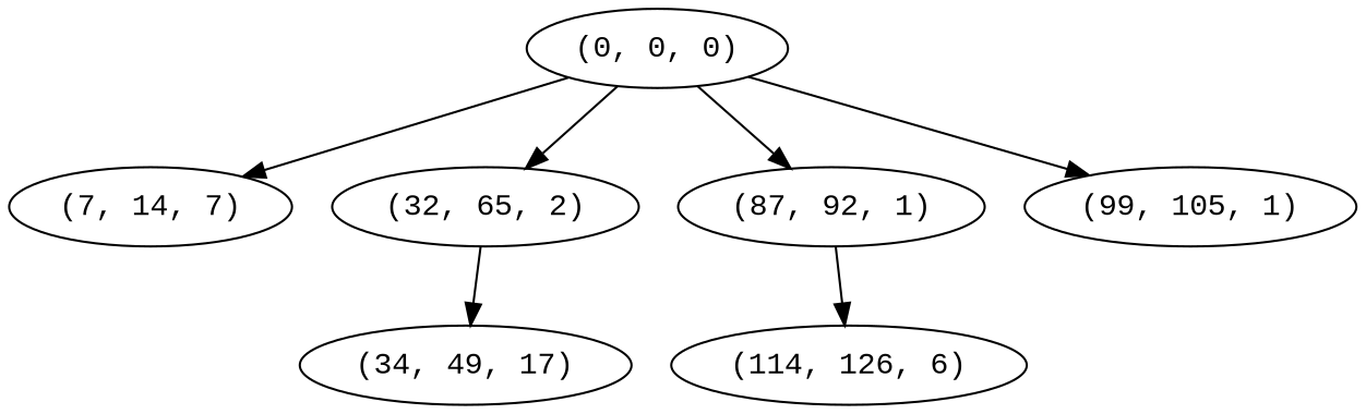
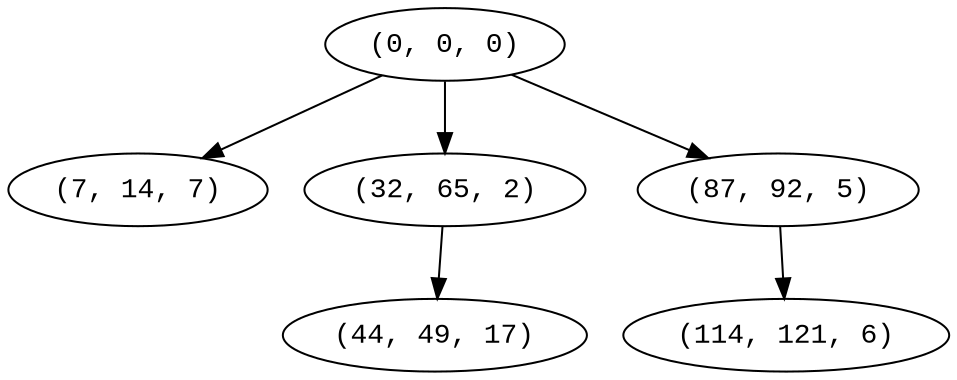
  digraph {
    fontname="Liberation Mono"
    node [fontname="Liberation Mono"]
    edge [fontname="Liberation Mono"]
    n1 [label="(7, 14, 7)"]
    "(0, 0, 0)"
    n3 [label="(32, 65, 2)"]
-   "(87, 92, 1)"
-   "(99, 105, 1)"
-   "(44, 49, 17)" [label="(34, 49, 17)"]
-   "(114, 121, 6)" [label="(114, 126, 6)"]
+   "(87, 92, 1)" [label="(87, 92, 5)"]
+   "(44, 49, 17)"
+   "(114, 121, 6)"
    "(0, 0, 0)" -> n1
    "(0, 0, 0)" -> n3
    "(0, 0, 0)" -> "(87, 92, 1)"
-   "(0, 0, 0)" -> "(99, 105, 1)"
    n3 -> "(44, 49, 17)"
    "(87, 92, 1)" -> "(114, 121, 6)"
  }
